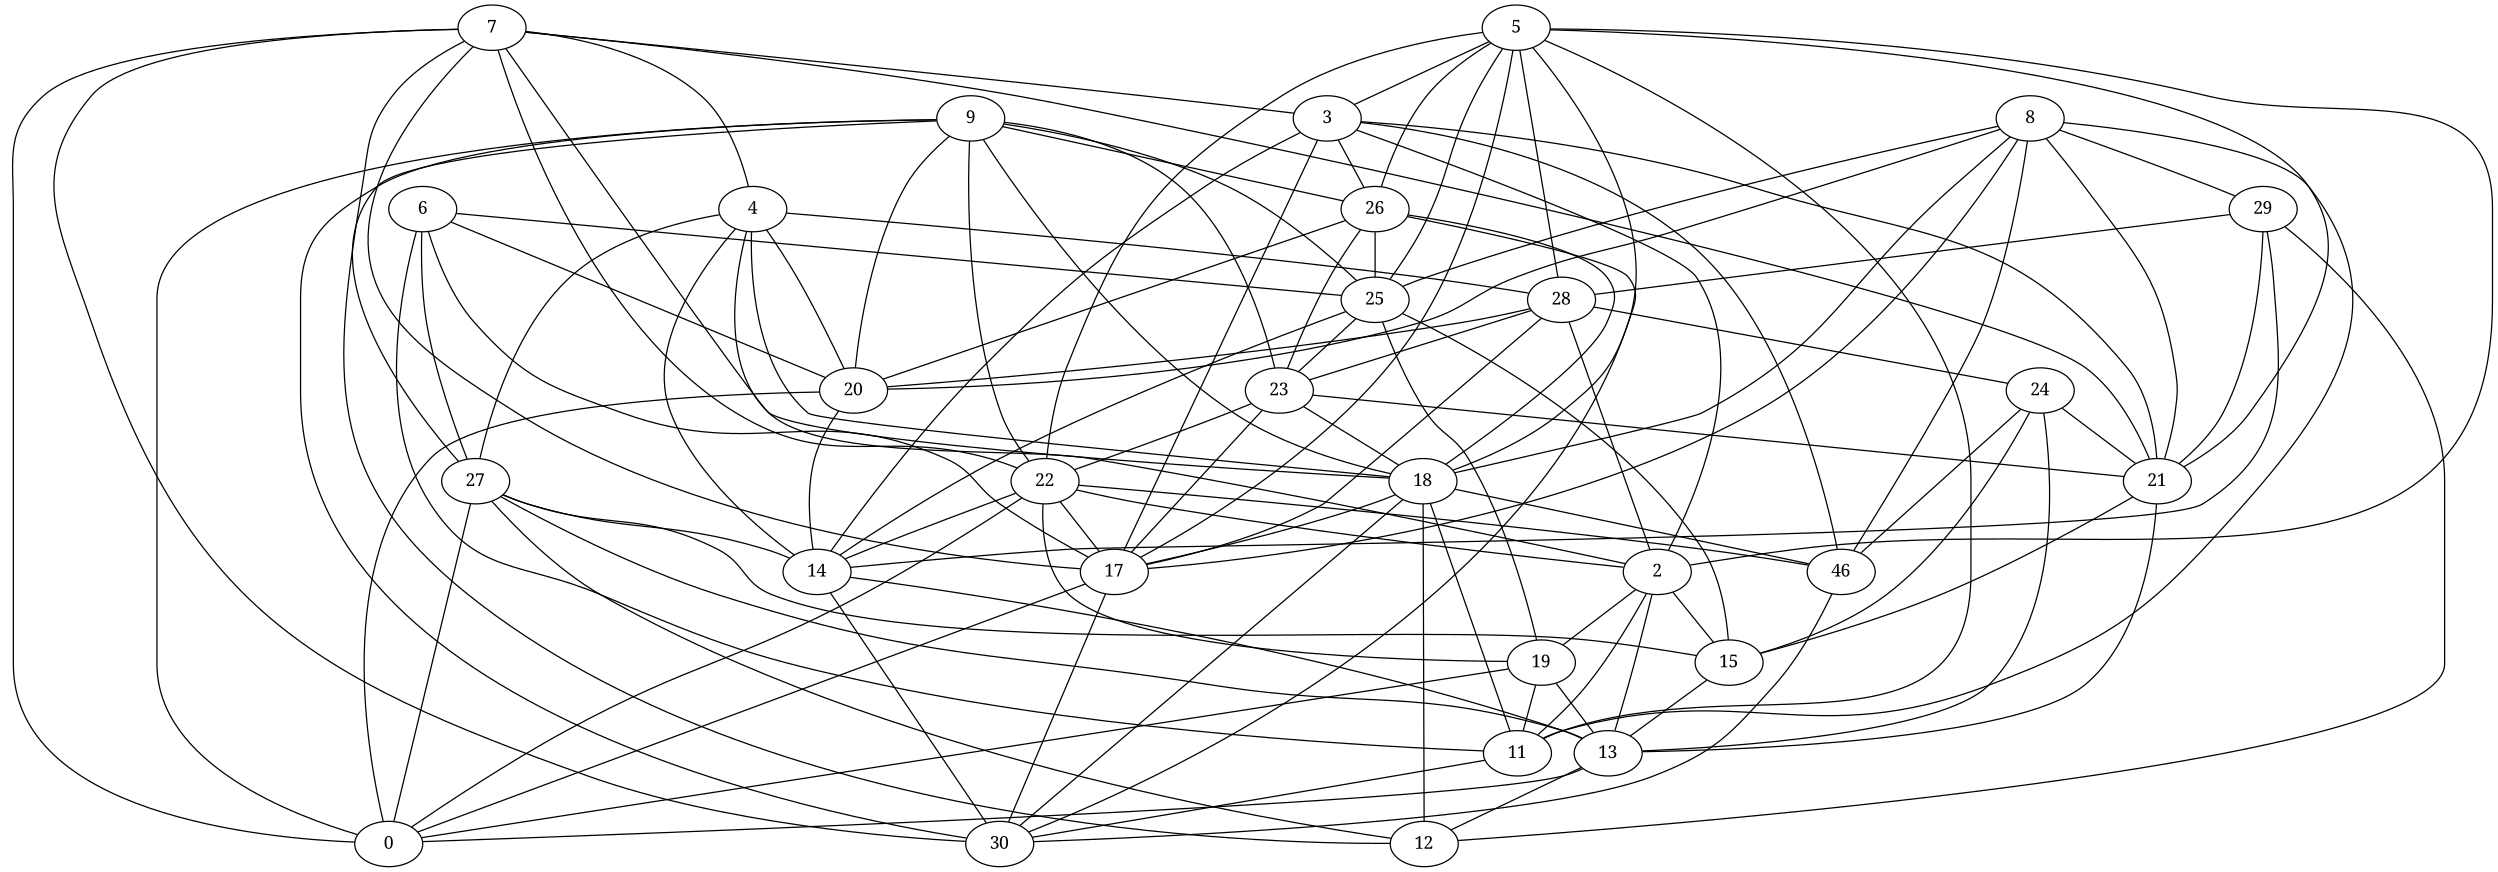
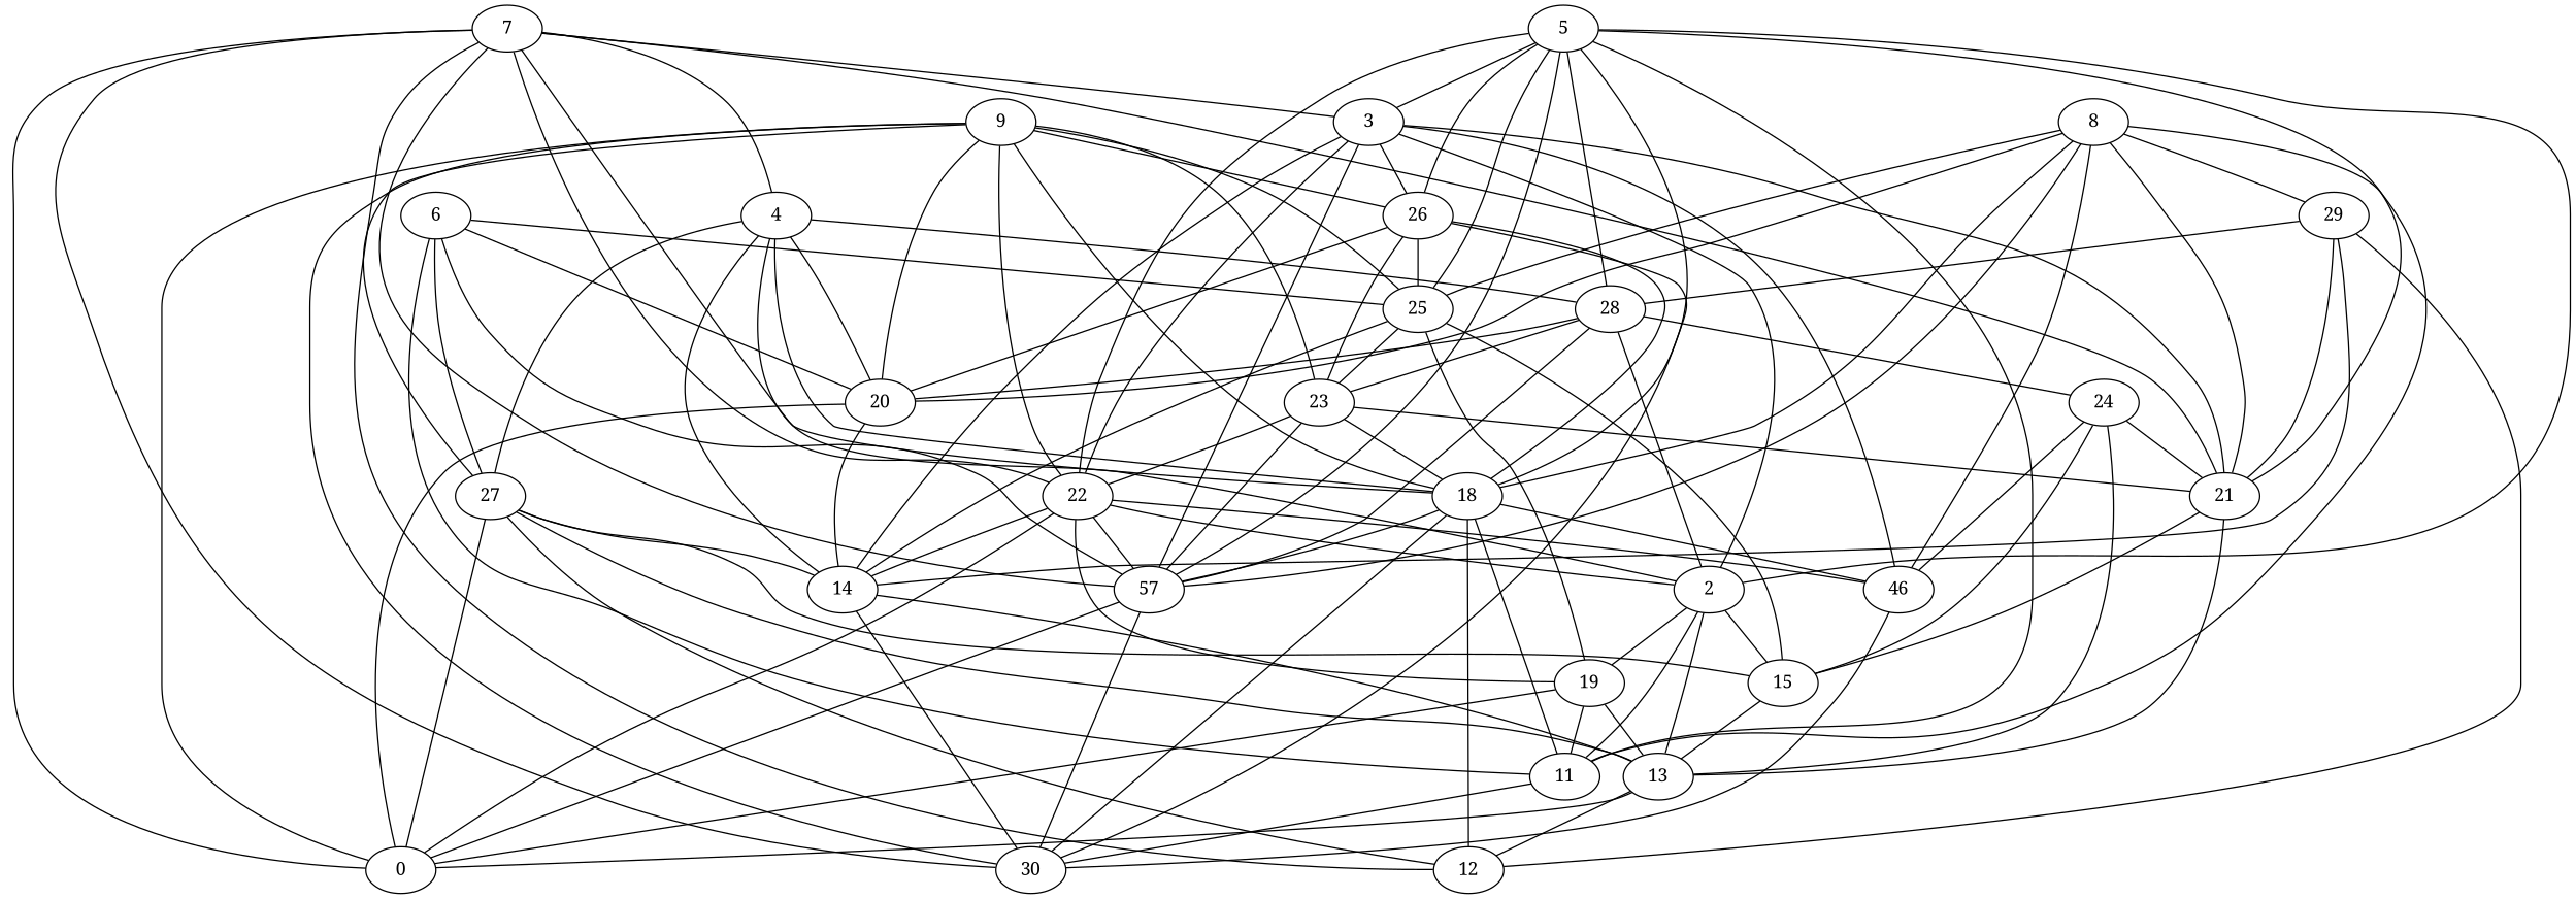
  digraph {
    fontname="Noto Serif"
    node [fontname="Noto Serif"]
    edge [color=black dir=none fontname="Noto Serif"]
    20
    0
    14
    13
    12
    15
    22
    19
    2
-   17
+   17 [label=57]
    n11 [label=46]
    11
    n13 [label=30]
    9
    27
    18
    23
    26
    25
    21
    28
    24
    7
    4
    3
    5
    8
    29
    6
    subgraph sub_1 {
      20
      0
      14
      13
      12
      15
      22
      19
      2
      17
      n11
      11
      n13
      9
      27
      18
      23
      26
      25
      21
      28
      24
      7
      4
      3
      5
      8
      29
      6
    }
    20 -> 0
    20 -> 14
    14 -> 13
    14 -> n13
    13 -> 0
    13 -> 12
    15 -> 13
    22 -> 0
    22 -> 14
    22 -> 19
    22 -> 2
    22 -> 17
    22 -> n11
    19 -> 0
    19 -> 13
    19 -> 11
    2 -> 13
    2 -> 15
    2 -> 19
    2 -> 11
    17 -> 0
    17 -> n13
    n11 -> n13
    11 -> n13
    9 -> 20
    9 -> 0
    9 -> 22
    9 -> n13
    9 -> 27
    9 -> 18
    9 -> 23
    9 -> 26
    9 -> 25
    27 -> 0
    27 -> 14
    27 -> 13
    27 -> 12
    27 -> 15
    18 -> 12
    18 -> 17
    18 -> n11
    18 -> 11
    18 -> n13
    23 -> 22
    23 -> 17
    23 -> 18
    23 -> 21
    26 -> 20
    26 -> n13
    26 -> 18
    26 -> 23
    26 -> 25
    25 -> 14
    25 -> 15
    25 -> 19
    25 -> 23
    21 -> 13
    21 -> 15
    28 -> 20
    28 -> 2
    28 -> 17
    28 -> 23
    28 -> 24
    24 -> 13
    24 -> 15
    24 -> n11
    24 -> 21
    7 -> 0
    7 -> 12
    7 -> 22
    7 -> 17
    7 -> n13
    7 -> 18
    7 -> 21
    7 -> 4
    7 -> 3
    4 -> 20
    4 -> 14
    4 -> 2
    4 -> 27
    4 -> 18
    4 -> 28
    3 -> 14
+   3 -> 22
    3 -> 2
    3 -> 17
    3 -> n11
    3 -> 26
    3 -> 21
    5 -> 22
    5 -> 2
    5 -> 17
    5 -> 11
    5 -> 18
    5 -> 26
    5 -> 25
    5 -> 21
    5 -> 28
    5 -> 3
    8 -> 20
    8 -> 17
    8 -> n11
    8 -> 11
    8 -> 18
    8 -> 25
    8 -> 21
    8 -> 29
    29 -> 14
    29 -> 12
    29 -> 21
    29 -> 28
    6 -> 20
    6 -> 17
    6 -> 11
    6 -> 27
    6 -> 25
  }
